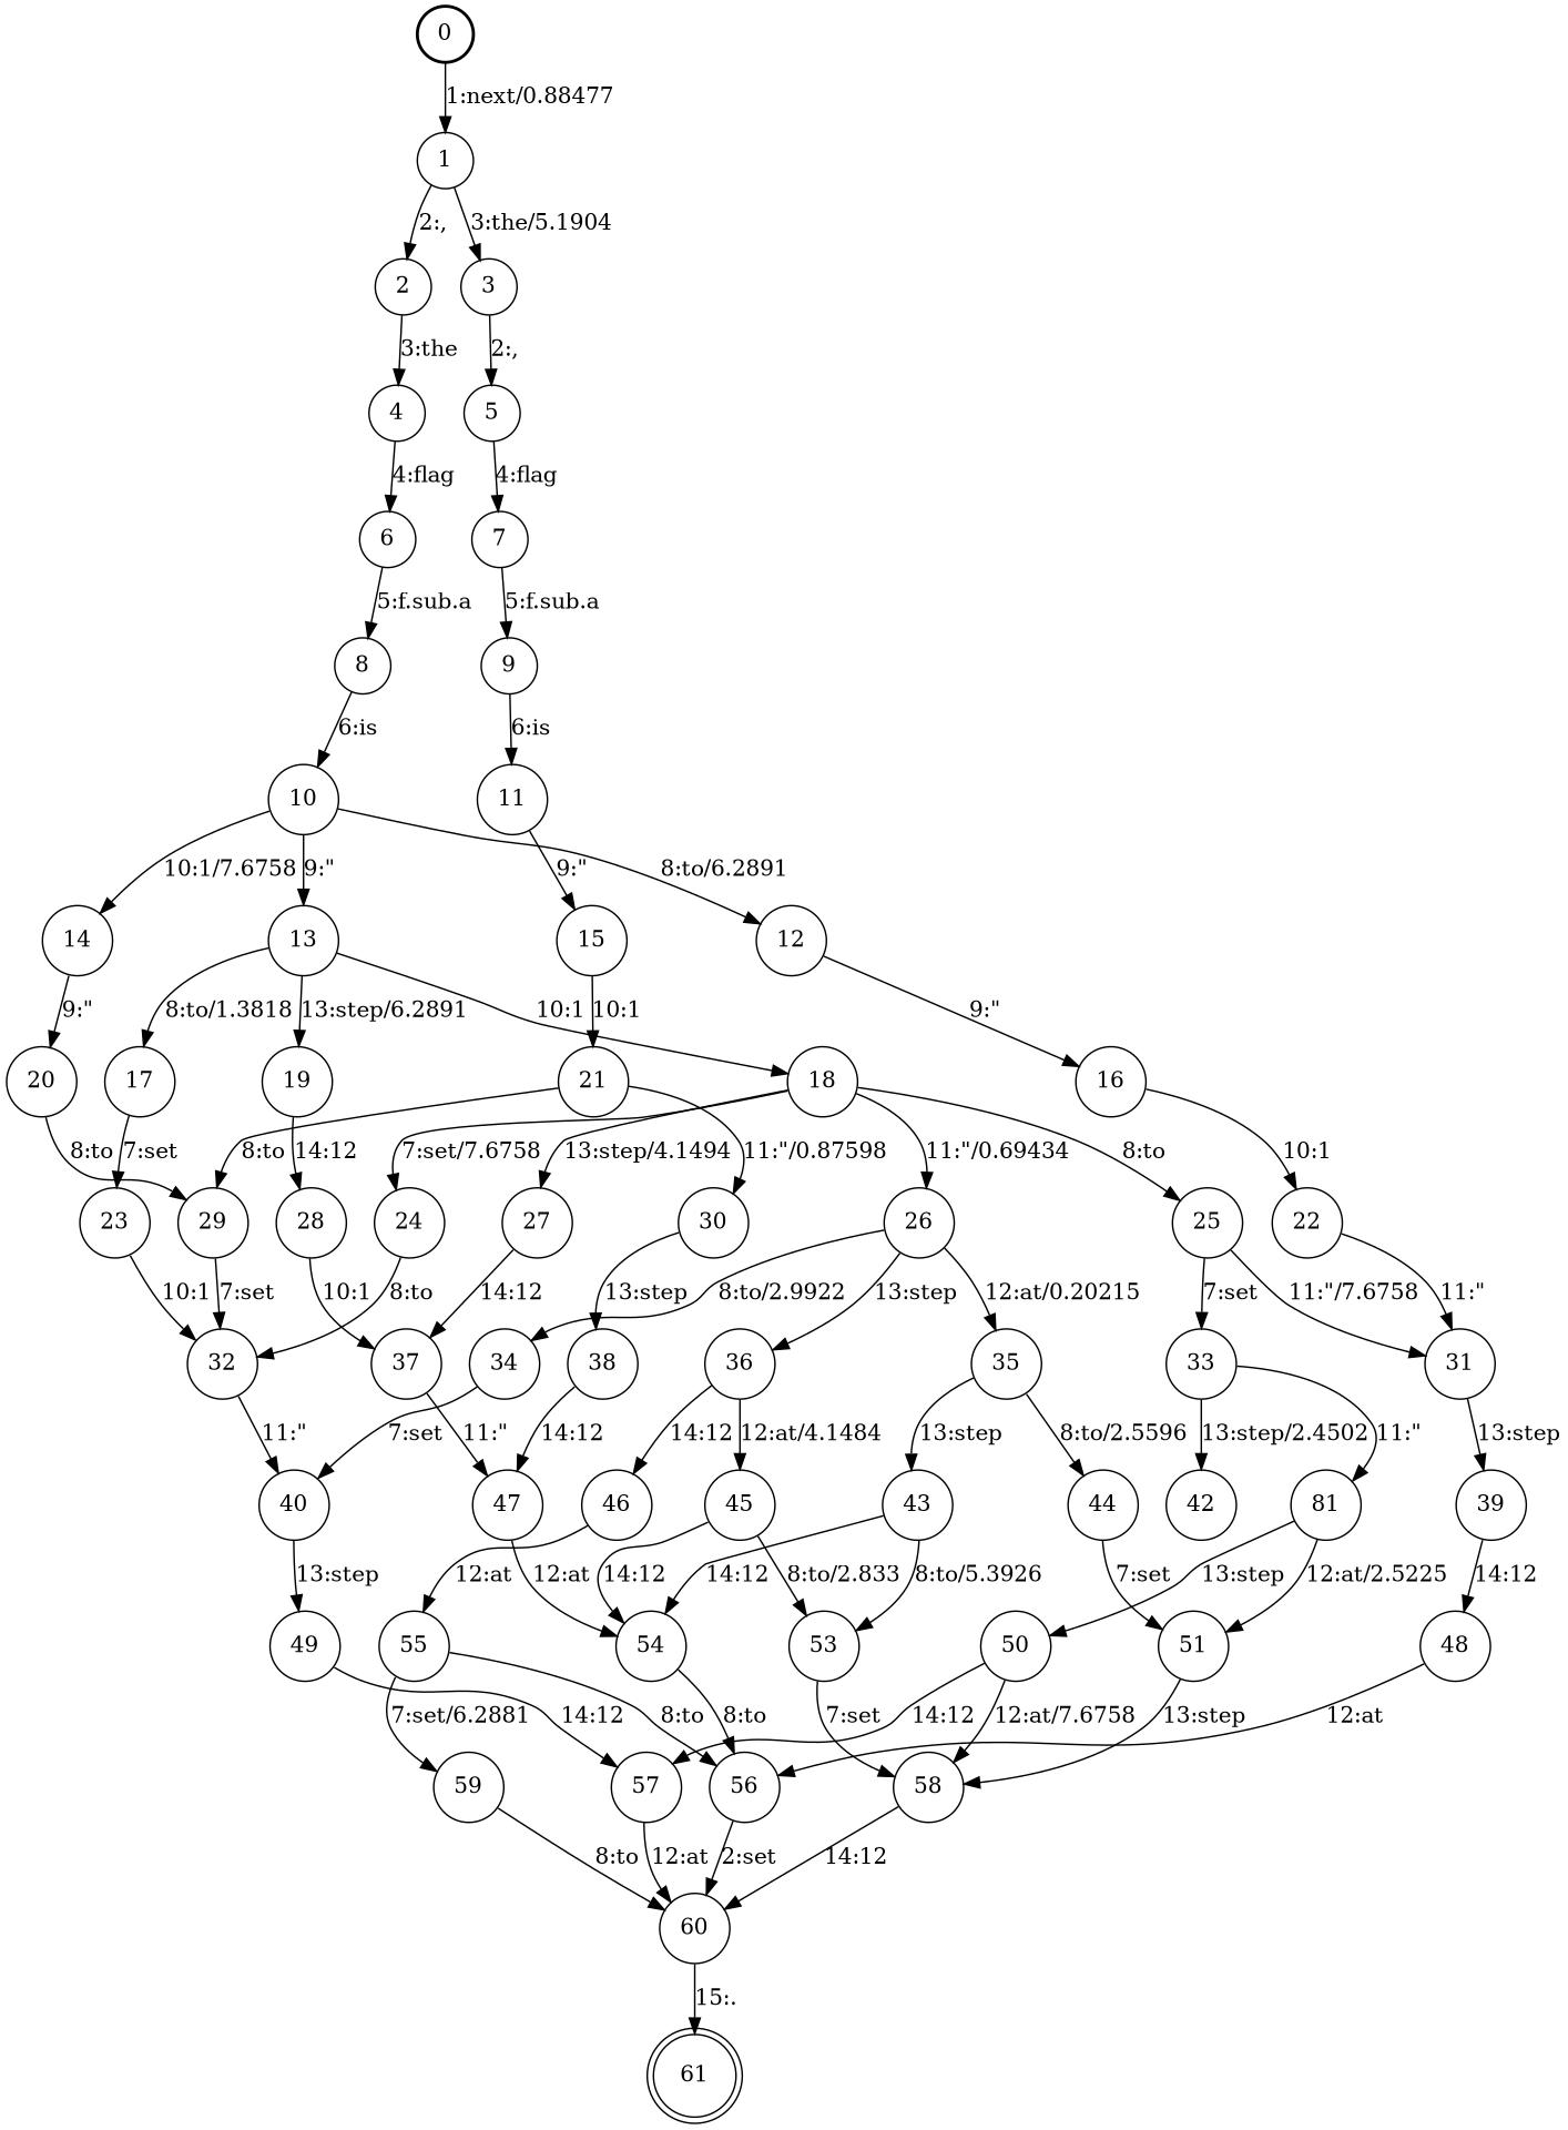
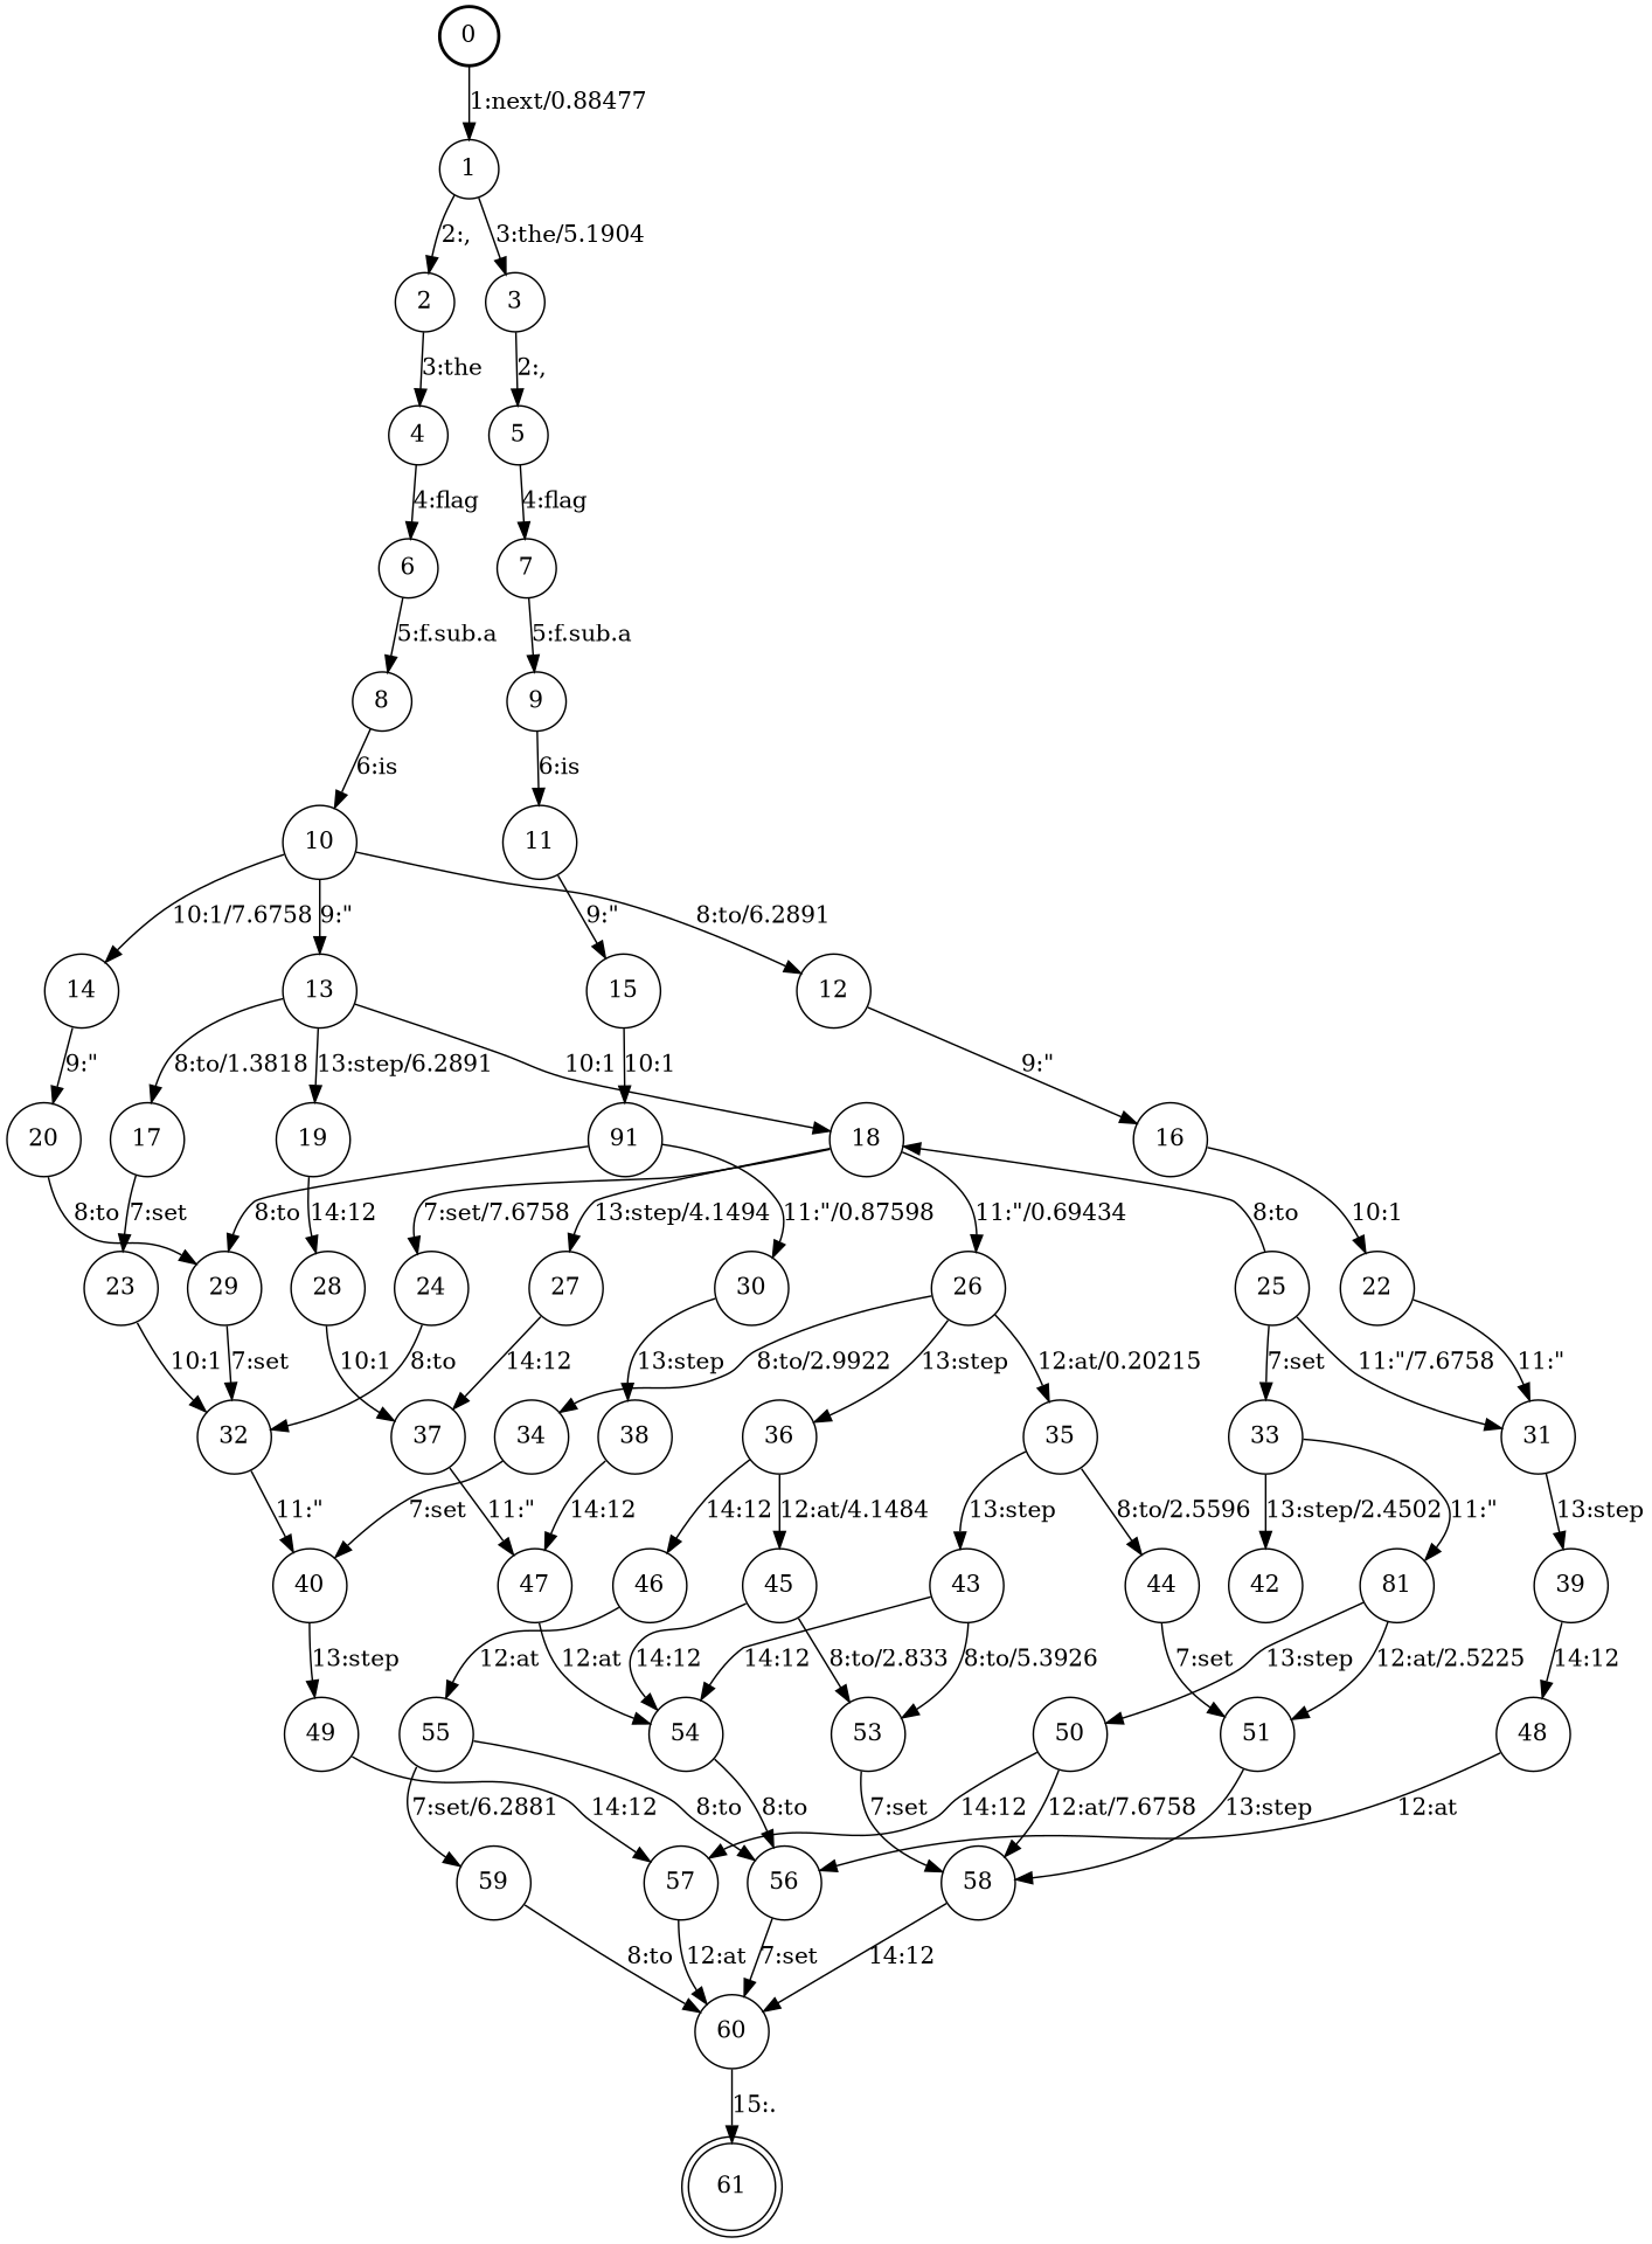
  digraph {
    nodesep=0.25
    rankdir=TB
    ranksep=0.4
    node [fontsize=14 shape=circle style=solid]
    edge [fontsize=14]
    n1 [label=0 style=bold]
    n2 [label=1]
    n3 [label=2]
    n4 [label=3]
    n5 [label=4]
    n6 [label=5]
    n7 [label=6]
    n8 [label=7]
    n9 [label=8]
    n10 [label=9]
    n11 [label=10]
    n12 [label=11]
    n13 [label=12]
    n14 [label=13]
    n15 [label=14]
    n16 [label=15]
    n17 [label=16]
    n18 [label=17]
    n19 [label=18]
    n20 [label=19]
    n21 [label=20]
-   n22 [label=21]
+   n22 [label=91]
    n23 [label=22]
    n24 [label=23]
    n25 [label=24]
    n26 [label=25]
    n27 [label=26]
    n28 [label=27]
    n29 [label=28]
    n30 [label=29]
    n31 [label=30]
    n32 [label=31]
    n33 [label=32]
    n34 [label=33]
    n35 [label=34]
    n36 [label=35]
    n37 [label=36]
    n38 [label=37]
    n39 [label=38]
    n40 [label=39]
    n41 [label=40]
    n42 [label=81]
    n43 [label=42]
    n44 [label=44]
    n45 [label=43]
    n46 [label=45]
    n47 [label=46]
    n48 [label=47]
    n49 [label=48]
    n50 [label=49]
    n51 [label=51]
    n52 [label=50]
    n53 [label=53]
    n54 [label=54]
    n55 [label=55]
    n56 [label=56]
    n57 [label=57]
    n58 [label=58]
    n59 [label=59]
    n60 [label=60]
    n61 [label=61 shape=doublecircle]
    n1 -> n2 [label="1:next/0.88477"]
    n2 -> n3 [label="2:,"]
    n2 -> n4 [label="3:the/5.1904"]
    n3 -> n5 [label="3:the"]
    n4 -> n6 [label="2:,"]
    n5 -> n7 [label="4:flag"]
    n6 -> n8 [label="4:flag"]
    n7 -> n9 [label="5:f.sub.a"]
    n8 -> n10 [label="5:f.sub.a"]
    n9 -> n11 [label="6:is"]
    n10 -> n12 [label="6:is"]
    n11 -> n13 [label="8:to/6.2891"]
    n11 -> n14 [label="9:&quot;"]
    n11 -> n15 [label="10:1/7.6758"]
    n12 -> n16 [label="9:&quot;"]
    n13 -> n17 [label="9:&quot;"]
    n14 -> n18 [label="8:to/1.3818"]
    n14 -> n19 [label="10:1"]
    n14 -> n20 [label="13:step/6.2891"]
    n15 -> n21 [label="9:&quot;"]
    n16 -> n22 [label="10:1"]
    n17 -> n23 [label="10:1"]
    n18 -> n24 [label="7:set"]
    n19 -> n25 [label="7:set/7.6758"]
-   n19 -> n26 [label="8:to"]
+   n26 -> n19 [label="8:to"]
    n19 -> n27 [label="11:&quot;/0.69434"]
    n19 -> n28 [label="13:step/4.1494"]
    n20 -> n29 [label="14:12"]
    n21 -> n30 [label="8:to"]
    n22 -> n30 [label="8:to"]
    n22 -> n31 [label="11:&quot;/0.87598"]
    n23 -> n32 [label="11:&quot;"]
    n24 -> n33 [label="10:1"]
    n25 -> n33 [label="8:to"]
    n26 -> n32 [label="11:&quot;/7.6758"]
    n26 -> n34 [label="7:set"]
    n27 -> n35 [label="8:to/2.9922"]
    n27 -> n36 [label="12:at/0.20215"]
    n27 -> n37 [label="13:step"]
    n28 -> n38 [label="14:12"]
    n29 -> n38 [label="10:1"]
    n30 -> n33 [label="7:set"]
    n31 -> n39 [label="13:step"]
    n32 -> n40 [label="13:step"]
    n33 -> n41 [label="11:&quot;"]
    n34 -> n42 [label="11:&quot;"]
    n34 -> n43 [label="13:step/2.4502"]
    n35 -> n41 [label="7:set"]
    n36 -> n44 [label="8:to/2.5596"]
    n36 -> n45 [label="13:step"]
    n37 -> n46 [label="12:at/4.1484"]
    n37 -> n47 [label="14:12"]
    n38 -> n48 [label="11:&quot;"]
    n39 -> n48 [label="14:12"]
    n40 -> n49 [label="14:12"]
    n41 -> n50 [label="13:step"]
    n42 -> n51 [label="12:at/2.5225"]
    n42 -> n52 [label="13:step"]
    n44 -> n51 [label="7:set"]
    n45 -> n53 [label="8:to/5.3926"]
    n45 -> n54 [label="14:12"]
    n46 -> n53 [label="8:to/2.833"]
    n46 -> n54 [label="14:12"]
    n47 -> n55 [label="12:at"]
    n48 -> n54 [label="12:at"]
    n49 -> n56 [label="12:at"]
    n50 -> n57 [label="14:12"]
    n51 -> n58 [label="13:step"]
    n52 -> n57 [label="14:12"]
    n52 -> n58 [label="12:at/7.6758"]
    n53 -> n58 [label="7:set"]
    n54 -> n56 [label="8:to"]
    n55 -> n56 [label="8:to"]
    n55 -> n59 [label="7:set/6.2881"]
-   n56 -> n60 [label="2:set"]
+   n56 -> n60 [label="7:set"]
    n57 -> n60 [label="12:at"]
    n58 -> n60 [label="14:12"]
    n59 -> n60 [label="8:to"]
    n60 -> n61 [label="15:."]
  }
